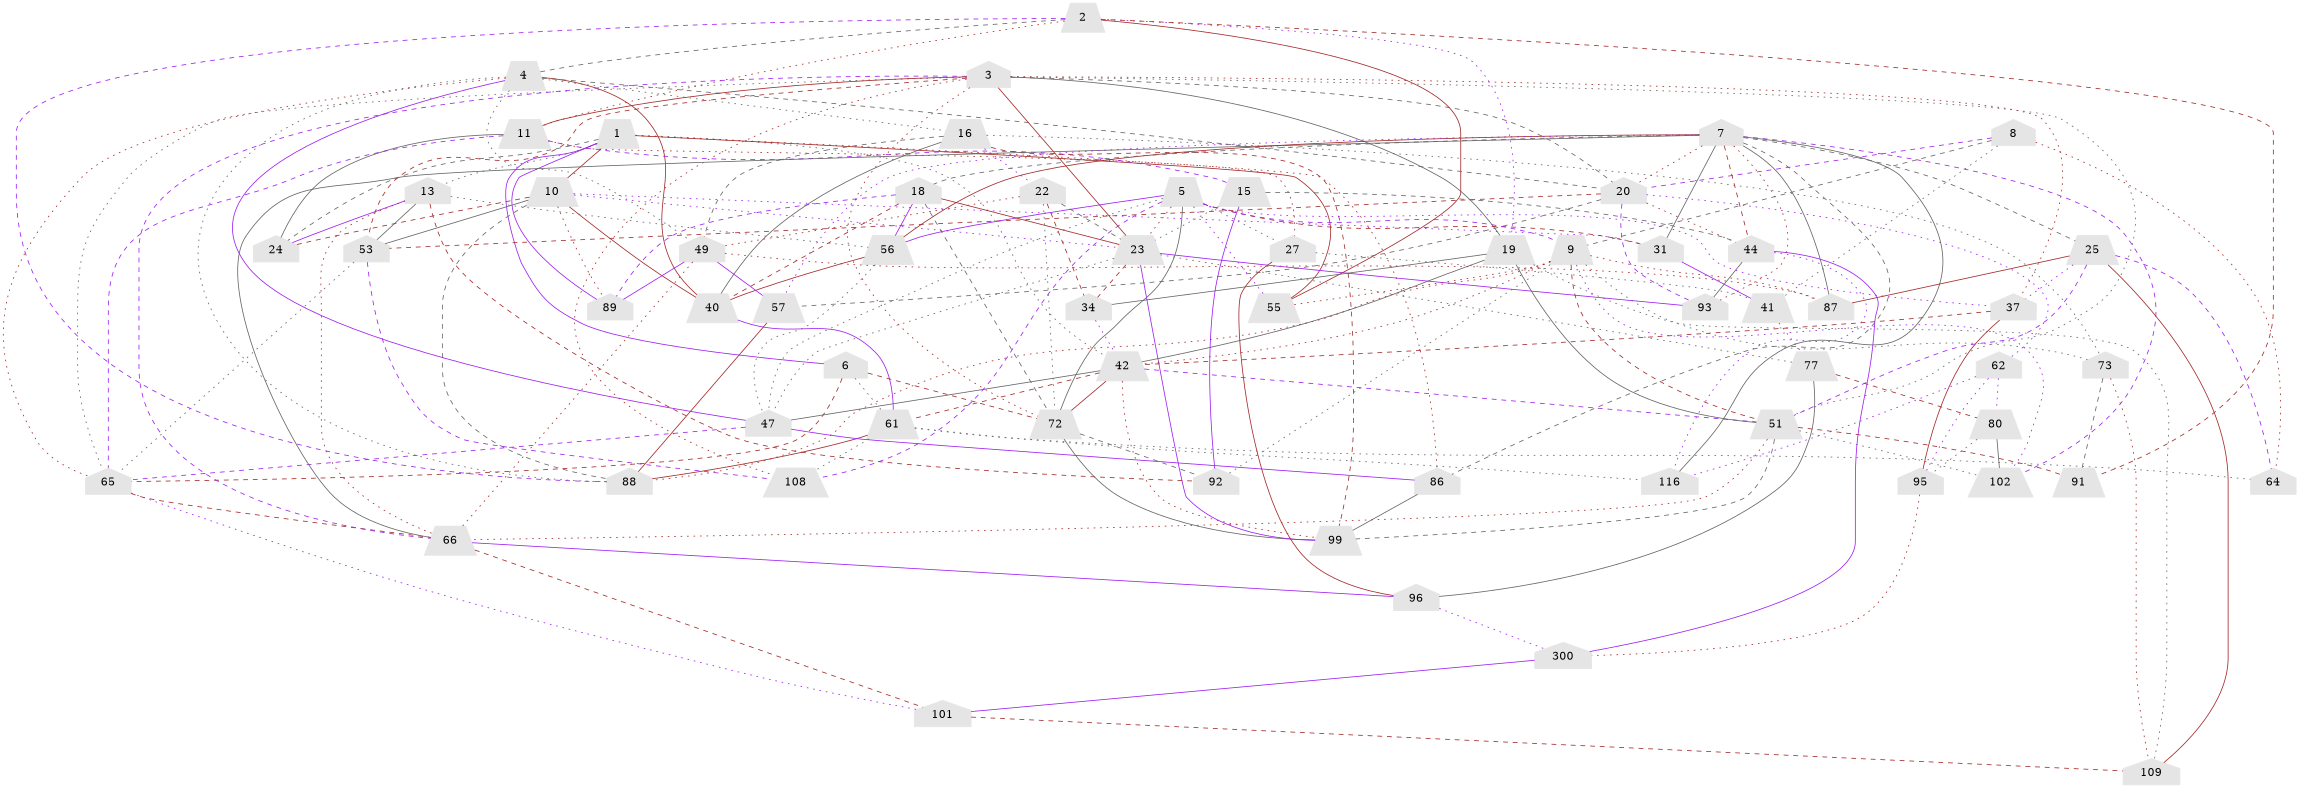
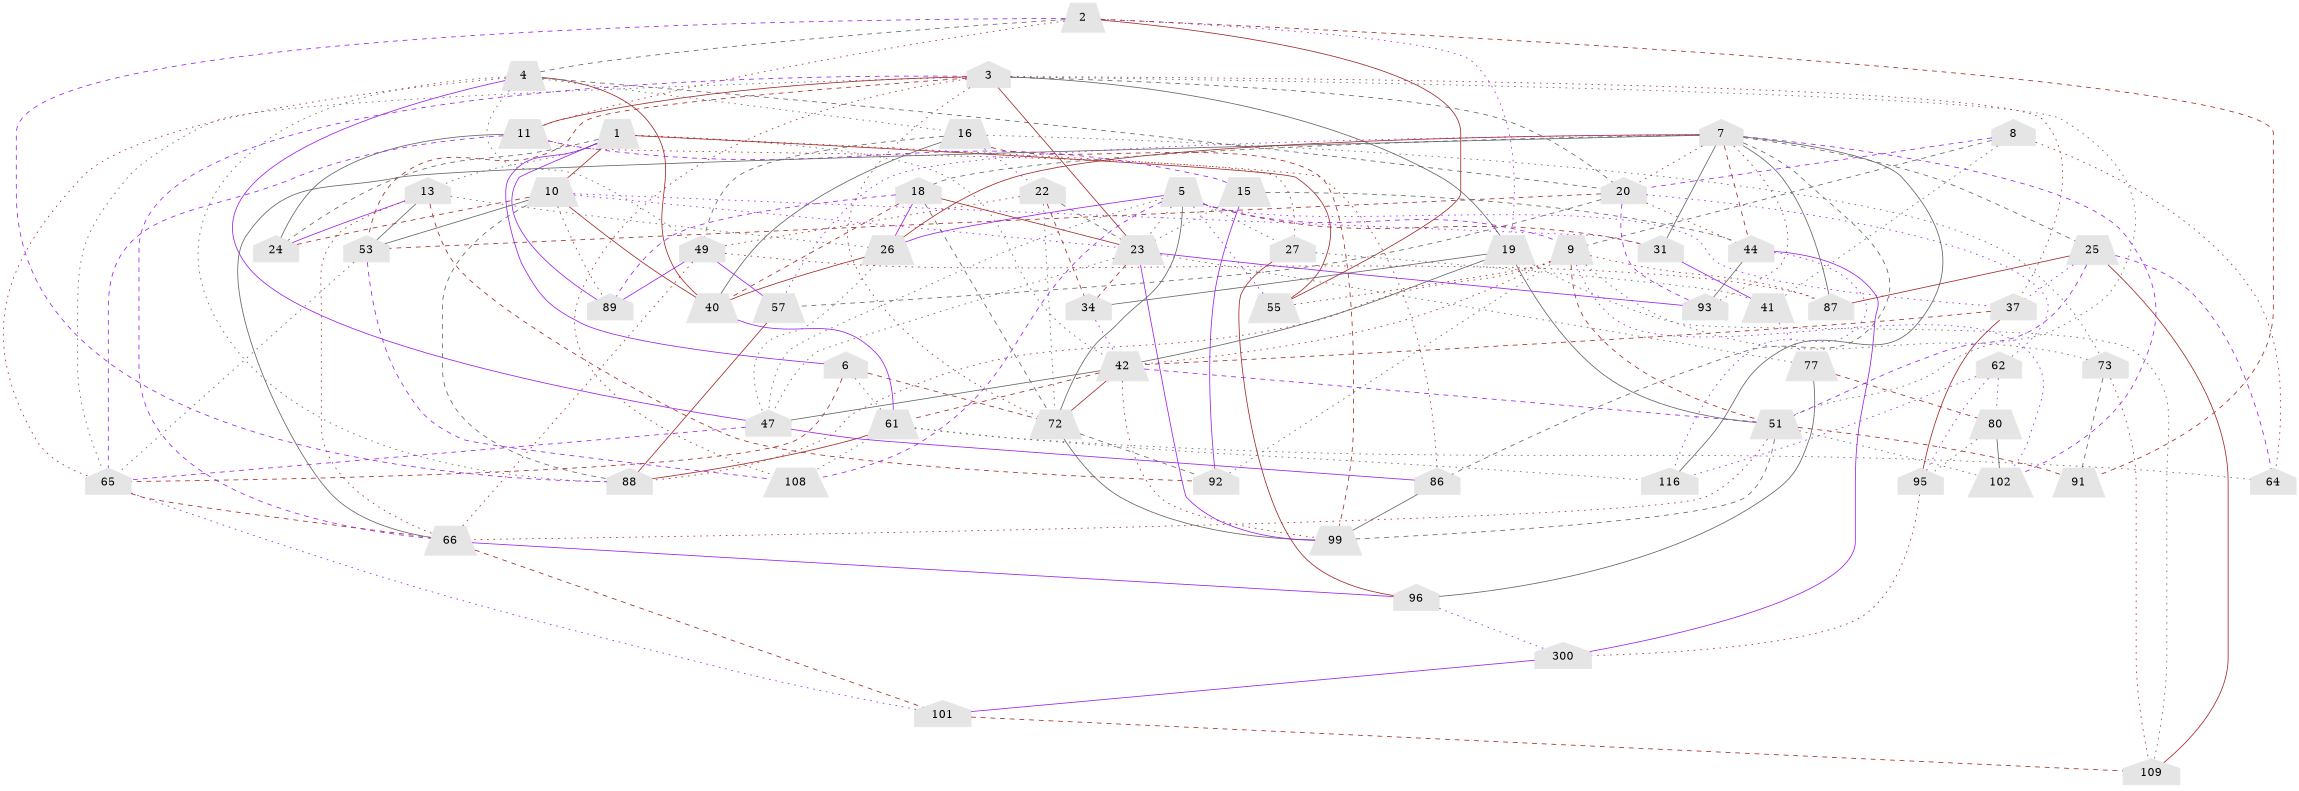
  graph {
    node [color=gray90 shape=house style=filled]
    edge [color=gray40 style=dotted]
    1 [shape=trapezium super="+107+14"]
    6
    10 [shape=trapezium super="+32"]
    13 [super="+39"]
    24
    42 [shape=trapezium super="+58+81+119"]
    55 [shape=trapezium]
    86
    89
    65 [super="+83+70"]
    72 [shape=trapezium super="+84"]
    61 [shape=trapezium super="+67"]
    88 [super="+114"]
    23 [shape=trapezium super="+74+28"]
    53 [super="+79"]
    40 [shape=trapezium super="+45"]
    31
    66 [shape=trapezium super="+90"]
-   26 [shape=trapezium super="+75" label=56]
+   26 [shape=trapezium super="+75"]
    92
    51 [shape=trapezium super="+68+56"]
    47 [super="+98+71"]
    99 [shape=trapezium super="+112"]
    2 [shape=trapezium super="+111"]
    4 [shape=trapezium super="+36+50"]
    11 [shape=trapezium super="+33"]
    19 [shape=trapezium super="+97"]
    91 [shape=trapezium]
    20 [super="+104+113"]
    16 [shape=trapezium super="+78"]
    49 [super="+63"]
    27
    15 [shape=trapezium]
    34
    109
    3 [super="+38+29"]
    37 [super="+48"]
    108 [shape=trapezium]
    44 [super="+94"]
    57 [shape=trapezium]
    93
    62
    77 [shape=trapezium]
    95
    102 [shape=trapezium]
    101
    96
    73
    22 [super="+122"]
    87
    5 [shape=trapezium super="+69+35"]
    9 [shape=trapezium super="+12+21"]
    41 [shape=trapezium]
    116
    64
    7 [super="+30+17+82"]
    18 [super="+117"]
    25 [shape=trapezium super="+54"]
    n59 [label=300]
    8
    80 [shape=trapezium]
    1 -- 6 [color=purple style=solid]
    1 -- 10 [color=brown style=solid]
    1 -- 13
    1 -- 24 [style=dashed]
    1 -- 42
    1 -- 55 [color=brown style=solid]
    1 -- 86 [color=brown]
    1 -- 89 [color=purple style=solid]
    6 -- 65 [color=brown style=dashed]
    6 -- 72 [color=brown style=dashed]
    6 -- 61
    10 -- 24 [color=brown style=dashed]
    10 -- 89 [color=brown]
    10 -- 88 [style=dashed]
    10 -- 23 [color=purple]
    10 -- 53 [style=solid]
    10 -- 40 [color=brown style=solid]
    10 -- 31 [color=purple]
    13 -- 24 [color=purple style=solid]
    13 -- 53 [style=solid]
    13 -- 66 [color=brown]
    13 -- 26
    13 -- 92 [color=brown style=dashed]
    42 -- 72 [color=brown style=solid]
    42 -- 61 [color=brown style=dashed]
    42 -- 51 [color=purple style=dashed]
    42 -- 47 [style=solid weight=2]
    42 -- 99 [color=brown]
    86 -- 99 [style=solid]
    65 -- 66 [color=brown style=dashed]
    65 -- 101 [color=purple]
    72 -- 92 [style=dashed]
    72 -- 99 [style=solid]
    61 -- 88 [color=brown style=solid]
    61 -- 108
    61 -- 116
    61 -- 64 [weight=2]
    23 -- 47
    23 -- 99 [color=purple style=solid]
    23 -- 34 [color=brown style=dashed]
    23 -- 93 [color=purple style=solid]
    23 -- 77
    53 -- 65
    53 -- 108 [color=purple style=dashed]
    40 -- 61 [color=purple style=solid]
    31 -- 41 [color=purple style=solid]
    66 -- 101 [color=brown style=dashed]
    66 -- 96 [color=purple style=solid]
    26 -- 40 [color=brown style=solid]
    26 -- 47
    51 -- 66 [color=brown]
    51 -- 99 [style=dashed]
    51 -- 91 [color=brown style=dashed weight=2]
    51 -- 102
    47 -- 86 [color=purple style=solid]
    47 -- 65 [color=purple style=dashed]
    2 -- 55 [color=brown style=solid]
    2 -- 88 [color=purple style=dashed]
    2 -- 4 [style=dashed]
    2 -- 11 [color=brown]
    2 -- 19 [color=purple]
    2 -- 91 [color=brown style=dashed]
    4 -- 65 [color=brown]
    4 -- 88
    4 -- 40 [color=brown style=solid]
    4 -- 47 [color=purple style=solid]
    4 -- 20 [style=dashed]
    4 -- 16
    4 -- 49
    11 -- 24 [style=solid]
    11 -- 65 [color=purple style=dashed]
    11 -- 27 [color=brown]
    11 -- 15 [color=purple style=dashed]
    19 -- 42 [style=solid]
    19 -- 51 [style=solid]
    19 -- 34 [style=solid]
    19 -- 109
    20 -- 53 [color=brown style=dashed]
    20 -- 44 [color=brown]
    20 -- 57 [style=dashed]
    20 -- 93 [color=purple style=dashed]
    20 -- 62 [color=purple]
    16 -- 40 [style=solid]
    16 -- 99 [color=brown style=dashed]
    16 -- 49 [style=dashed]
    16 -- 73
    16 -- 22 [color=purple]
    49 -- 89 [color=purple style=solid]
    49 -- 66 [color=brown]
    49 -- 57 [color=purple style=solid]
    49 -- 87 [color=brown]
    27 -- 96 [color=brown style=solid]
    27 -- 41
    15 -- 23
    15 -- 92 [color=purple style=solid]
    15 -- 44 [style=dashed]
    34 -- 42 [color=purple]
    3 -- 65
    3 -- 72 [color=brown]
    3 -- 23 [color=brown style=solid weight=2]
    3 -- 53 [color=brown style=dashed]
    3 -- 66 [color=purple style=dashed]
    3 -- 51
    3 -- 11 [color=brown style=solid]
    3 -- 19 [style=solid]
    3 -- 20 [style=dashed]
    3 -- 37 [color=brown]
    3 -- 108 [color=brown]
    37 -- 42 [color=brown style=dashed weight=2]
    37 -- 95 [color=brown style=solid]
    44 -- 93 [style=solid]
    44 -- 116 [color=purple]
    44 -- n59 [color=purple style=solid]
    57 -- 88 [color=brown style=solid]
    62 -- 95 [color=purple]
    62 -- 116 [color=purple]
    62 -- 80 [color=purple]
    77 -- 96 [style=solid]
    77 -- 80 [color=brown style=dashed]
    95 -- n59 [color=brown]
    101 -- 109 [color=brown style=dashed]
    96 -- n59 [color=purple]
    73 -- 91 [style=dashed]
    73 -- 109 [color=brown]
    22 -- 72
    22 -- 23 [style=dashed]
    22 -- 49 [color=brown weight=2]
    22 -- 34 [color=brown style=dashed]
    5 -- 55 [color=purple]
    5 -- 72 [style=solid]
    5 -- 23 [color=brown]
    5 -- 31 [color=brown style=dashed]
    5 -- 26 [color=purple style=solid]
    5 -- 47
    5 -- 27
    5 -- 37 [color=purple]
    5 -- 108 [color=purple style=dashed]
    5 -- 9 [color=purple style=dashed]
    9 -- 42 [color=brown]
    9 -- 55 [color=brown]
    9 -- 88 [color=brown]
    9 -- 92
    9 -- 51 [color=brown style=dashed]
    9 -- 102 [color=purple]
    9 -- 73
    9 -- 87 [color=brown]
    41 -- 77 [color=purple]
    7 -- 86 [style=dashed]
    7 -- 31 [style=solid]
    7 -- 66 [style=solid]
    7 -- 26 [color=brown style=solid]
    7 -- 20 [color=brown weight=2]
    7 -- 44 [color=brown style=dashed]
    7 -- 57 [color=purple]
    7 -- 93 [color=brown]
    7 -- 102 [color=purple style=dashed]
    7 -- 87 [style=solid]
    7 -- 116 [style=solid]
    7 -- 18 [style=dashed]
    7 -- 25 [style=dashed]
    18 -- 89 [color=purple style=dashed]
    18 -- 72 [style=dashed]
    18 -- 23 [color=brown style=solid]
    18 -- 40 [color=brown style=dashed]
    18 -- 26 [color=purple style=solid]
    25 -- 51 [color=purple style=dashed]
    25 -- 109 [color=brown style=solid]
    25 -- 37 [color=purple]
    25 -- 87 [color=brown style=solid]
    25 -- 64 [color=purple style=dashed]
    n59 -- 101 [color=purple style=solid]
    8 -- 20 [color=purple style=dashed]
    8 -- 9 [style=dashed]
    8 -- 41
    8 -- 64 [color=brown]
    80 -- 95
    80 -- 102 [style=solid]
  }
